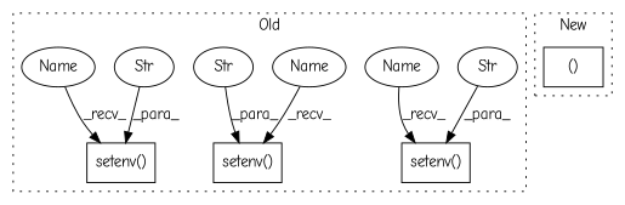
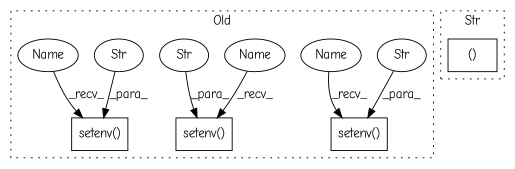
  digraph {
    fontname="Comic Neue"
    node [a=75 l="19,1" shape=ellipse fontname="Comic Neue"]
    edge [fontname="Comic Neue"]
    n1 [label="setenv()" s="8428,8475" shape=box]
    n2 [a=66 l=14 label=Str s=8461]
    n3 [label="setenv()" s="8369,8422" shape=box]
    n4 [a=66 l=17 label=Str s=8405]
    n5 [label="setenv()" s="8310,8363" shape=box]
    n6 [a=66 l=17 label=Str s=8346]
    n7 [a=87 l=11 label=Name s=8428]
    n8 [a=87 l=11 label=Name s=8369]
    n9 [a=87 l=11 label=Name s=8310]
    n10 [a=54 l=3 label="()" s=6006 shape=box]
    subgraph cluster_1 {
      label=Old
      style=dotted
      n1
      n2
      n3
      n4
      n5
      n6
      n7
      n8
      n9
    }
    subgraph cluster_2 {
-     label=New
+     label=Str
      style=dotted
      n10
    }
    n2 -> n1 [label=_para_]
    n4 -> n3 [label=_para_]
    n6 -> n5 [label=_para_]
    n7 -> n1 [label=_recv_]
    n8 -> n3 [label=_recv_]
    n9 -> n5 [label=_recv_]
  }
